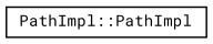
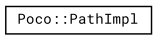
  digraph {
    rankdir=TB
    fontname="Roboto Mono"
-   n1 [color=black fillcolor=white fontname="Roboto Mono" fontsize=10 height=0.2 label="PathImpl::PathImpl" shape=record style=filled width=0.4]
+   n1 [color=black fillcolor=white fontname="Roboto Mono" fontsize=10 height=0.2 label="Poco::PathImpl" shape=record style=filled width=0.4]
  }
